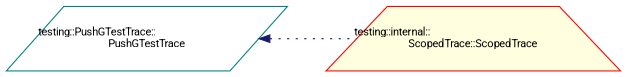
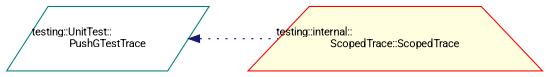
  digraph {
    rankdir=LR
    fontname=Roboto
    node [fontname=Roboto fontsize=10 style=filled]
-   n1 [color=teal fillcolor=white fontcolor=black height=0.2 label="testing::PushGTestTrace::\lPushGTestTrace" shape=parallelogram width=0.4]
+   n1 [color=teal fillcolor=white fontcolor=black height=0.2 label="testing::UnitTest::\lPushGTestTrace" shape=parallelogram width=0.4]
    n2 [color=red fillcolor=lightyellow height=0.2 label="testing::internal::\lScopedTrace::ScopedTrace" shape=trapezium width=0.4]
    n1 -> n2 [color=midnightblue dir=back fontname=Roboto fontsize=10 labelfontname=Helvetica labelfontsize=10 style=dotted]
  }
